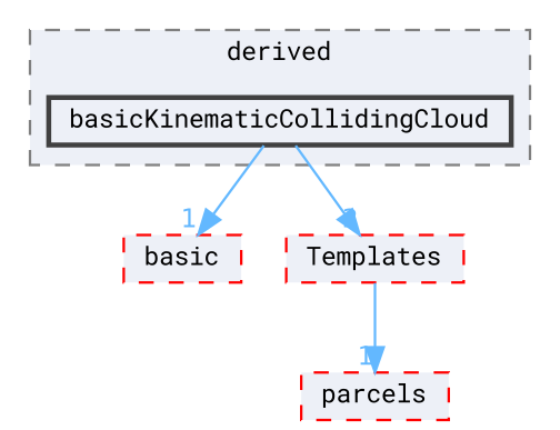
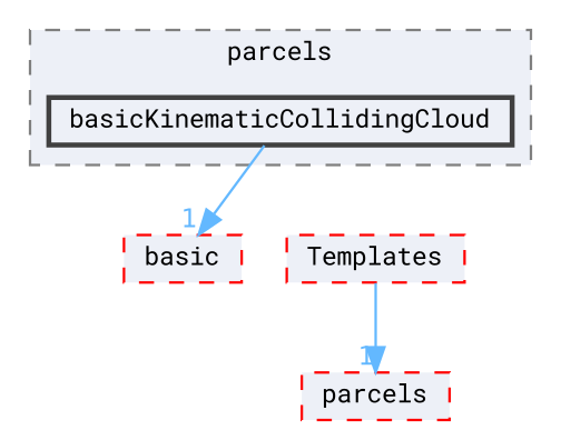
  digraph {
    compound=true
    fontname="Roboto Mono"
    node [color=red fillcolor="#edf0f7" fontname="Roboto Mono" fontsize=10 shape=box style="filled,dashed"]
    edge [color=steelblue1 fontcolor=steelblue1 fontname="Roboto Mono" fontsize=10 headlabel=1 labeldistance=1.5 labelfontname=Helvetica labelfontsize=10]
    n1 [color=grey25 height=0.2 label=basicKinematicCollidingCloud style="filled,bold" width=0.4]
    n2 [height=0.2 label=basic width=0.4]
    n3 [height=0.2 label=Templates width=0.4]
    n4 [height=0.2 label=parcels width=0.4]
    subgraph cluster_1 {
      bgcolor="#edf0f7"
      fontsize=10
-     label=derived
+     label=parcels
      pencolor=grey50
      style="filled,dashed"
      n1
    }
    n1 -> n2
-   n1 -> n3 [headlabel=2]
    n3 -> n4
  }
